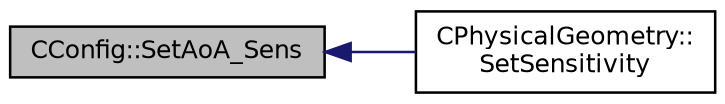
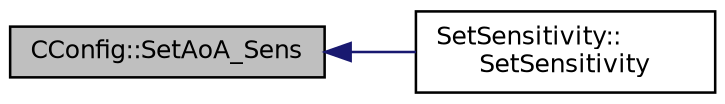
  digraph {
    rankdir=LR
    node [color=black fontname=Helvetica fontsize=10 shape=record style=filled]
    n1 [fillcolor=grey75 fontcolor=black height=0.2 label="CConfig::SetAoA_Sens" width=0.4]
-   n2 [fillcolor=white height=0.2 label="CPhysicalGeometry::\lSetSensitivity" width=0.4]
+   n2 [fillcolor=white height=0.2 label="SetSensitivity::\lSetSensitivity" width=0.4]
    n1 -> n2 [color=midnightblue dir=back fontname=Helvetica fontsize=10 labelfontname=Helvetica labelfontsize=10 style=solid]
  }
